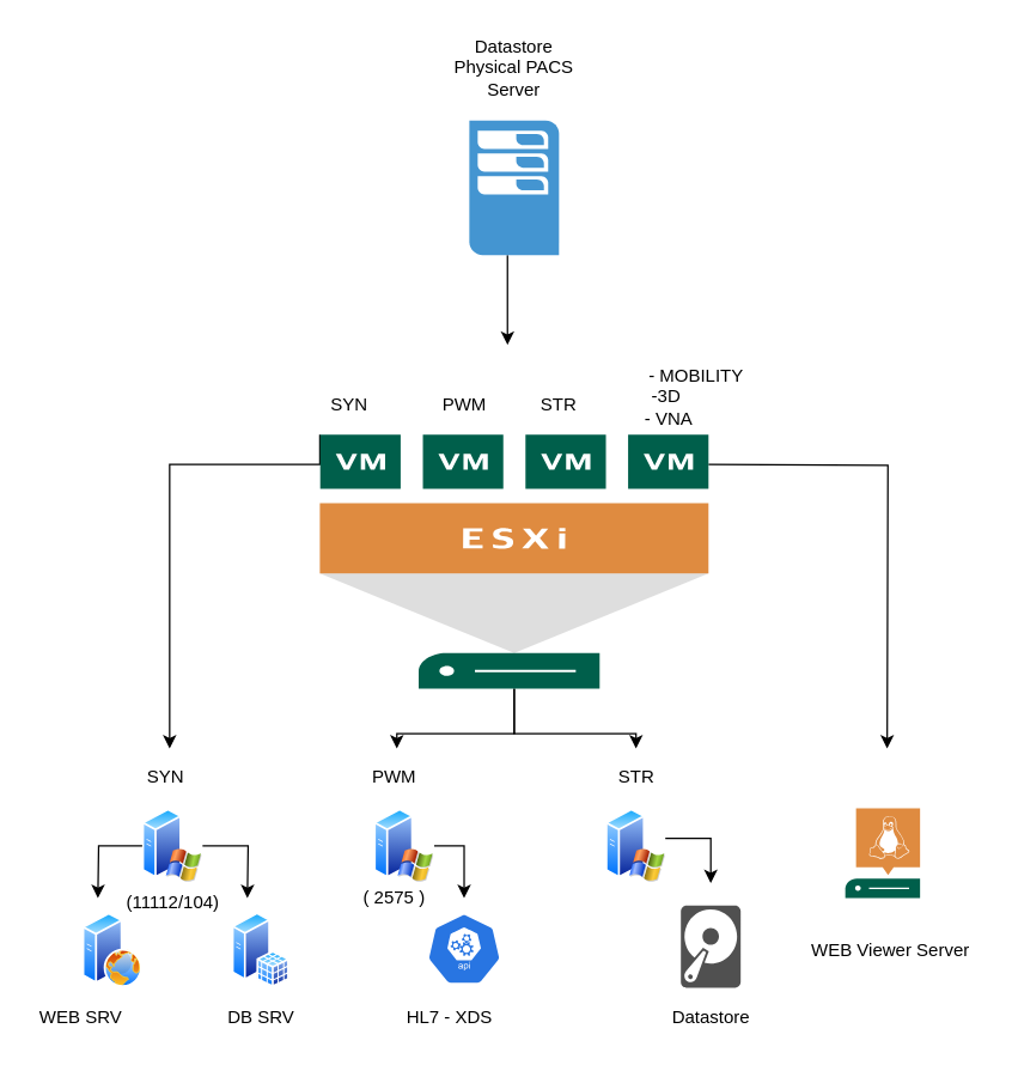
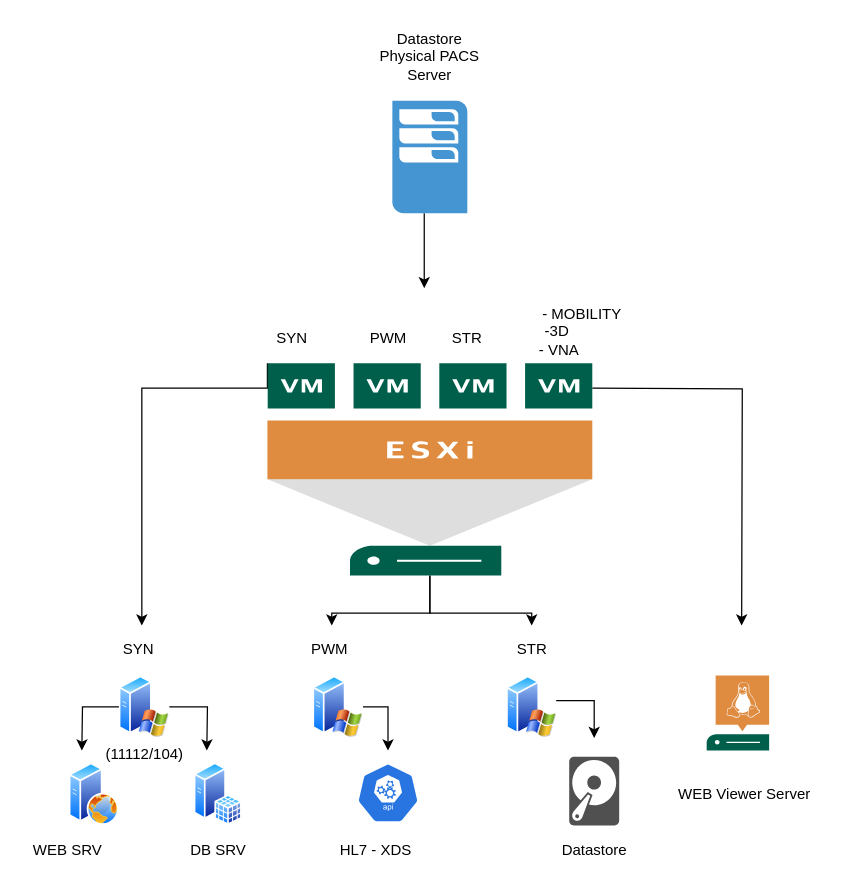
  <mxCell id="0" />
  <mxCell id="1" parent="0" />
  <mxCell id="2" style="edgeStyle=orthogonalEdgeStyle;rounded=0;orthogonalLoop=1;jettySize=auto;html=1;" edge="1" parent="1"><mxGeometry relative="1" as="geometry"><mxPoint x="339" y="230" as="targetPoint" /><mxPoint x="339" y="170" as="sourcePoint" /><Array as="points"><mxPoint x="339.5" y="170" /><mxPoint x="339.5" y="170" /></Array></mxGeometry></mxCell>
  <mxCell id="3" value="Datastore &lt;br&gt;Physical PACS &lt;br&gt;Server" style="text;html=1;resizable=0;autosize=1;align=center;verticalAlign=middle;points=[];fillColor=none;strokeColor=none;rounded=0;" vertex="1" parent="1"><mxGeometry x="293.48" y="20" width="100" height="50" as="geometry" /></mxCell>
  <mxCell id="4" style="edgeStyle=orthogonalEdgeStyle;rounded=0;orthogonalLoop=1;jettySize=auto;html=1;" edge="1" parent="1" source="8"><mxGeometry relative="1" as="geometry"><mxPoint x="265" y="500" as="targetPoint" /><mxPoint x="315" y="480" as="sourcePoint" /><Array as="points"><mxPoint x="344" y="490" /><mxPoint x="265" y="490" /></Array></mxGeometry></mxCell>
  <mxCell id="5" style="edgeStyle=orthogonalEdgeStyle;rounded=0;orthogonalLoop=1;jettySize=auto;html=1;" edge="1" parent="1"><mxGeometry relative="1" as="geometry"><mxPoint x="113" y="500" as="targetPoint" /><mxPoint x="213.48" y="290" as="sourcePoint" /><Array as="points"><mxPoint x="214" y="310" /><mxPoint x="113" y="310" /></Array></mxGeometry></mxCell>
  <mxCell id="6" style="edgeStyle=orthogonalEdgeStyle;rounded=0;orthogonalLoop=1;jettySize=auto;html=1;" edge="1" parent="1"><mxGeometry relative="1" as="geometry"><mxPoint x="593" y="500" as="targetPoint" /><mxPoint x="473.48" y="310" as="sourcePoint" /></mxGeometry></mxCell>
  <mxCell id="7" style="edgeStyle=orthogonalEdgeStyle;rounded=0;orthogonalLoop=1;jettySize=auto;html=1;" edge="1" parent="1" source="8"><mxGeometry relative="1" as="geometry"><mxPoint x="425" y="500" as="targetPoint" /><Array as="points"><mxPoint x="344" y="490" /><mxPoint x="425" y="490" /></Array></mxGeometry></mxCell>
  <mxCell id="8" value="" style="sketch=0;pointerEvents=1;shadow=0;dashed=0;html=1;strokeColor=none;fillColor=#005F4B;labelPosition=center;verticalLabelPosition=bottom;verticalAlign=top;align=center;outlineConnect=0;shape=mxgraph.veeam2.esxi_host;" vertex="1" parent="1"><mxGeometry x="213.48" y="290" width="260" height="170" as="geometry" /></mxCell>
  <mxCell id="9" value="SYN" style="text;html=1;resizable=0;autosize=1;align=center;verticalAlign=middle;points=[];fillColor=none;strokeColor=none;rounded=0;" vertex="1" parent="1"><mxGeometry x="213.48" y="260" width="40" height="20" as="geometry" /></mxCell>
  <mxCell id="10" value="PWM" style="text;html=1;resizable=0;autosize=1;align=center;verticalAlign=middle;points=[];fillColor=none;strokeColor=none;rounded=0;" vertex="1" parent="1"><mxGeometry x="290" y="260" width="40" height="20" as="geometry" /></mxCell>
  <mxCell id="11" value="STR" style="text;html=1;resizable=0;autosize=1;align=center;verticalAlign=middle;points=[];fillColor=none;strokeColor=none;rounded=0;" vertex="1" parent="1"><mxGeometry x="353.48" y="260" width="40" height="20" as="geometry" /></mxCell>
  <mxCell id="12" value="" style="pointerEvents=1;shadow=0;dashed=0;html=1;strokeColor=none;fillColor=#4495D1;labelPosition=center;verticalLabelPosition=bottom;verticalAlign=top;align=center;outlineConnect=0;shape=mxgraph.veeam.2d.esx_esxi;" vertex="1" parent="1"><mxGeometry x="313.48" y="80" width="60" height="90" as="geometry" /></mxCell>
  <mxCell id="13" value="&amp;nbsp; &amp;nbsp; &amp;nbsp; &amp;nbsp; &amp;nbsp; &amp;nbsp; - MOBILITY&lt;br&gt;-3D&lt;br&gt;&amp;nbsp;- VNA" style="text;html=1;resizable=0;autosize=1;align=center;verticalAlign=middle;points=[];fillColor=none;strokeColor=none;rounded=0;" vertex="1" parent="1"><mxGeometry x="385" y="240" width="120" height="50" as="geometry" /></mxCell>
  <mxCell id="14" style="edgeStyle=orthogonalEdgeStyle;rounded=0;orthogonalLoop=1;jettySize=auto;html=1;" edge="1" parent="1" source="16"><mxGeometry relative="1" as="geometry"><mxPoint x="65" y="600" as="targetPoint" /></mxGeometry></mxCell>
  <mxCell id="15" style="edgeStyle=orthogonalEdgeStyle;rounded=0;orthogonalLoop=1;jettySize=auto;html=1;" edge="1" parent="1" source="16"><mxGeometry relative="1" as="geometry"><mxPoint x="165" y="600" as="targetPoint" /></mxGeometry></mxCell>
  <mxCell id="16" value="" style="aspect=fixed;perimeter=ellipsePerimeter;html=1;align=center;shadow=0;dashed=0;spacingTop=3;image;image=img/lib/active_directory/windows_server_2.svg;" vertex="1" parent="1"><mxGeometry x="95" y="540" width="40" height="50" as="geometry" /></mxCell>
  <mxCell id="17" value="" style="aspect=fixed;perimeter=ellipsePerimeter;html=1;align=center;shadow=0;dashed=0;spacingTop=3;image;image=img/lib/active_directory/web_server.svg;" vertex="1" parent="1"><mxGeometry x="55" y="610" width="40" height="50" as="geometry" /></mxCell>
  <mxCell id="18" value="" style="aspect=fixed;perimeter=ellipsePerimeter;html=1;align=center;shadow=0;dashed=0;spacingTop=3;image;image=img/lib/active_directory/sql_server.svg;" vertex="1" parent="1"><mxGeometry x="155" y="610" width="38.5" height="50" as="geometry" /></mxCell>
  <mxCell id="19" value="SYN" style="text;html=1;resizable=0;autosize=1;align=center;verticalAlign=middle;points=[];fillColor=none;strokeColor=none;rounded=0;" vertex="1" parent="1"><mxGeometry x="90" y="509" width="40" height="20" as="geometry" /></mxCell>
  <mxCell id="20" value="WEB SRV&amp;nbsp;" style="text;html=1;resizable=0;autosize=1;align=center;verticalAlign=middle;points=[];fillColor=none;strokeColor=none;rounded=0;" vertex="1" parent="1"><mxGeometry x="20" y="670" width="70" height="20" as="geometry" /></mxCell>
  <mxCell id="21" value="DB SRV" style="text;html=1;resizable=0;autosize=1;align=center;verticalAlign=middle;points=[];fillColor=none;strokeColor=none;rounded=0;" vertex="1" parent="1"><mxGeometry x="144.25" y="670" width="60" height="20" as="geometry" /></mxCell>
  <mxCell id="22" value="" style="sketch=0;pointerEvents=1;shadow=0;dashed=0;html=1;strokeColor=none;fillColor=#005F4B;labelPosition=center;verticalLabelPosition=bottom;verticalAlign=top;align=center;outlineConnect=0;shape=mxgraph.veeam2.linux_server;" vertex="1" parent="1"><mxGeometry x="565" y="540" width="50" height="60" as="geometry" /></mxCell>
  <mxCell id="23" value="WEB Viewer Server" style="text;html=1;resizable=0;autosize=1;align=center;verticalAlign=middle;points=[];fillColor=none;strokeColor=none;rounded=0;" vertex="1" parent="1"><mxGeometry x="535" y="625" width="120" height="20" as="geometry" /></mxCell>
  <mxCell id="24" style="edgeStyle=orthogonalEdgeStyle;rounded=0;orthogonalLoop=1;jettySize=auto;html=1;" edge="1" parent="1" source="25"><mxGeometry relative="1" as="geometry"><mxPoint x="310" y="600" as="targetPoint" /><Array as="points"><mxPoint x="310" y="565" /><mxPoint x="310" y="590" /></Array></mxGeometry></mxCell>
  <mxCell id="25" value="" style="aspect=fixed;perimeter=ellipsePerimeter;html=1;align=center;shadow=0;dashed=0;spacingTop=3;image;image=img/lib/active_directory/windows_server_2.svg;" vertex="1" parent="1"><mxGeometry x="250" y="540" width="40" height="50" as="geometry" /></mxCell>
  <mxCell id="26" value="" style="sketch=0;html=1;dashed=0;whitespace=wrap;fillColor=#2875E2;strokeColor=#ffffff;points=[[0.005,0.63,0],[0.1,0.2,0],[0.9,0.2,0],[0.5,0,0],[0.995,0.63,0],[0.72,0.99,0],[0.5,1,0],[0.28,0.99,0]];shape=mxgraph.kubernetes.icon;prIcon=api" vertex="1" parent="1"><mxGeometry x="285" y="610" width="50" height="48" as="geometry" /></mxCell>
  <mxCell id="27" value="HL7 - XDS" style="text;html=1;resizable=0;autosize=1;align=center;verticalAlign=middle;points=[];fillColor=none;strokeColor=none;rounded=0;" vertex="1" parent="1"><mxGeometry x="265" y="670" width="70" height="20" as="geometry" /></mxCell>
  <mxCell id="28" style="edgeStyle=orthogonalEdgeStyle;rounded=0;orthogonalLoop=1;jettySize=auto;html=1;" edge="1" parent="1" source="29"><mxGeometry relative="1" as="geometry"><mxPoint x="475" y="590" as="targetPoint" /><Array as="points"><mxPoint x="475" y="560" /></Array></mxGeometry></mxCell>
  <mxCell id="29" value="" style="aspect=fixed;perimeter=ellipsePerimeter;html=1;align=center;shadow=0;dashed=0;spacingTop=3;image;image=img/lib/active_directory/windows_server_2.svg;direction=east;" vertex="1" parent="1"><mxGeometry x="405" y="540" width="40" height="50" as="geometry" /></mxCell>
  <mxCell id="30" value="PWM" style="text;html=1;resizable=0;autosize=1;align=center;verticalAlign=middle;points=[];fillColor=none;strokeColor=none;rounded=0;" vertex="1" parent="1"><mxGeometry x="243.48" y="509" width="40" height="20" as="geometry" /></mxCell>
  <mxCell id="31" value="STR" style="text;html=1;resizable=0;autosize=1;align=center;verticalAlign=middle;points=[];fillColor=none;strokeColor=none;rounded=0;" vertex="1" parent="1"><mxGeometry x="405" y="509" width="40" height="20" as="geometry" /></mxCell>
  <mxCell id="32" value="" style="sketch=0;pointerEvents=1;shadow=0;dashed=0;html=1;strokeColor=none;fillColor=#505050;labelPosition=center;verticalLabelPosition=bottom;verticalAlign=top;outlineConnect=0;align=center;shape=mxgraph.office.devices.hard_disk;" vertex="1" parent="1"><mxGeometry x="455" y="605" width="40" height="55" as="geometry" /></mxCell>
  <mxCell id="33" value="Datastore" style="text;html=1;resizable=0;autosize=1;align=center;verticalAlign=middle;points=[];fillColor=none;strokeColor=none;rounded=0;" vertex="1" parent="1"><mxGeometry x="440" y="670" width="70" height="20" as="geometry" /></mxCell>
  <mxCell id="34" value="&lt;br&gt;&amp;nbsp; &amp;nbsp;(11112/104)" style="text;html=1;resizable=0;autosize=1;align=center;verticalAlign=middle;points=[];fillColor=none;strokeColor=none;rounded=0;" vertex="1" parent="1"><mxGeometry x="65" y="580" width="90" height="30" as="geometry" /></mxCell>
- <mxCell id="35" value="( 2575 )" style="text;html=1;resizable=0;autosize=1;align=center;verticalAlign=middle;points=[];fillColor=none;strokeColor=none;rounded=0;" vertex="1" parent="1"><mxGeometry x="233.48" y="590" width="60" height="20" as="geometry" /></mxCell>
